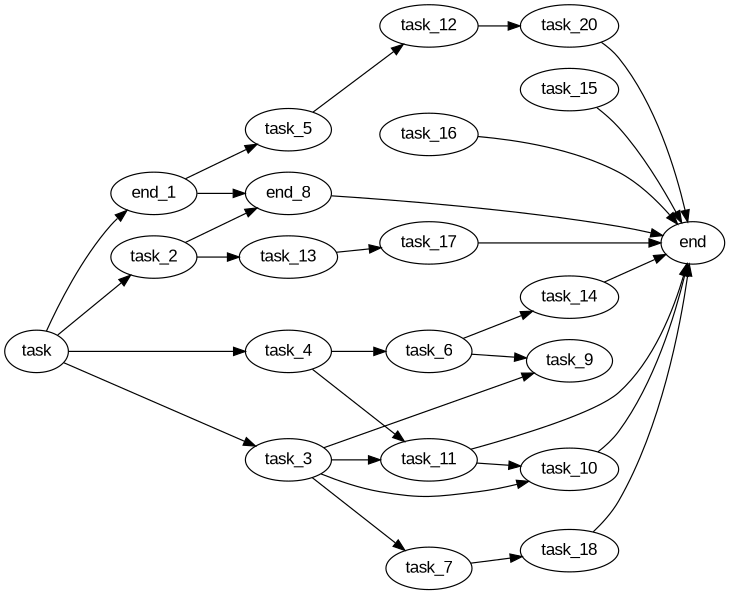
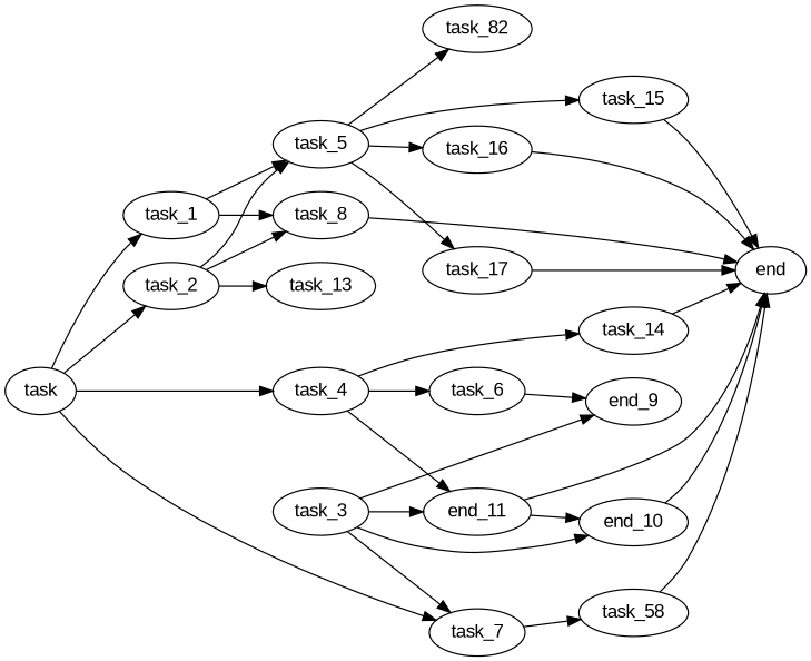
  digraph {
    fontname="Liberation Sans"
    rankdir=LR
    node [fontname="Liberation Sans"]
    edge [fontname="Liberation Sans"]
    n1 [label=task]
-   task_1 [label=end_1]
+   task_1
    task_2
    task_3
    task_4
    task_5
-   task_8 [label=end_8]
+   task_8
    task_13
    task_7
-   task_9
-   task_10
-   task_11
+   task_9 [label=end_9]
+   task_10 [label=end_10]
+   task_11 [label=end_11]
    task_6
    task_14
-   task_12
+   task_12 [label=task_82]
    task_15
    task_16
    task_17
    end
-   task_18
-   task_20
+   task_18 [label=task_58]
    n1 -> task_1
    n1 -> task_2
-   n1 -> task_3
+   n1 -> task_7
    n1 -> task_4
    task_1 -> task_5
    task_1 -> task_8
+   task_2 -> task_5
    task_2 -> task_8
    task_2 -> task_13
    task_3 -> task_7
    task_3 -> task_9
    task_3 -> task_10
    task_3 -> task_11
    task_4 -> task_11
    task_4 -> task_6
-   task_6 -> task_14
+   task_4 -> task_14
    task_5 -> task_12
-   task_13 -> task_17
+   task_5 -> task_15
+   task_5 -> task_16
+   task_5 -> task_17
    task_8 -> end
    task_7 -> task_18
    task_10 -> end
    task_11 -> task_10
    task_11 -> end
    task_6 -> task_9
    task_14 -> end
-   task_12 -> task_20
    task_15 -> end
    task_16 -> end
    task_17 -> end
    task_18 -> end
-   task_20 -> end
  }
